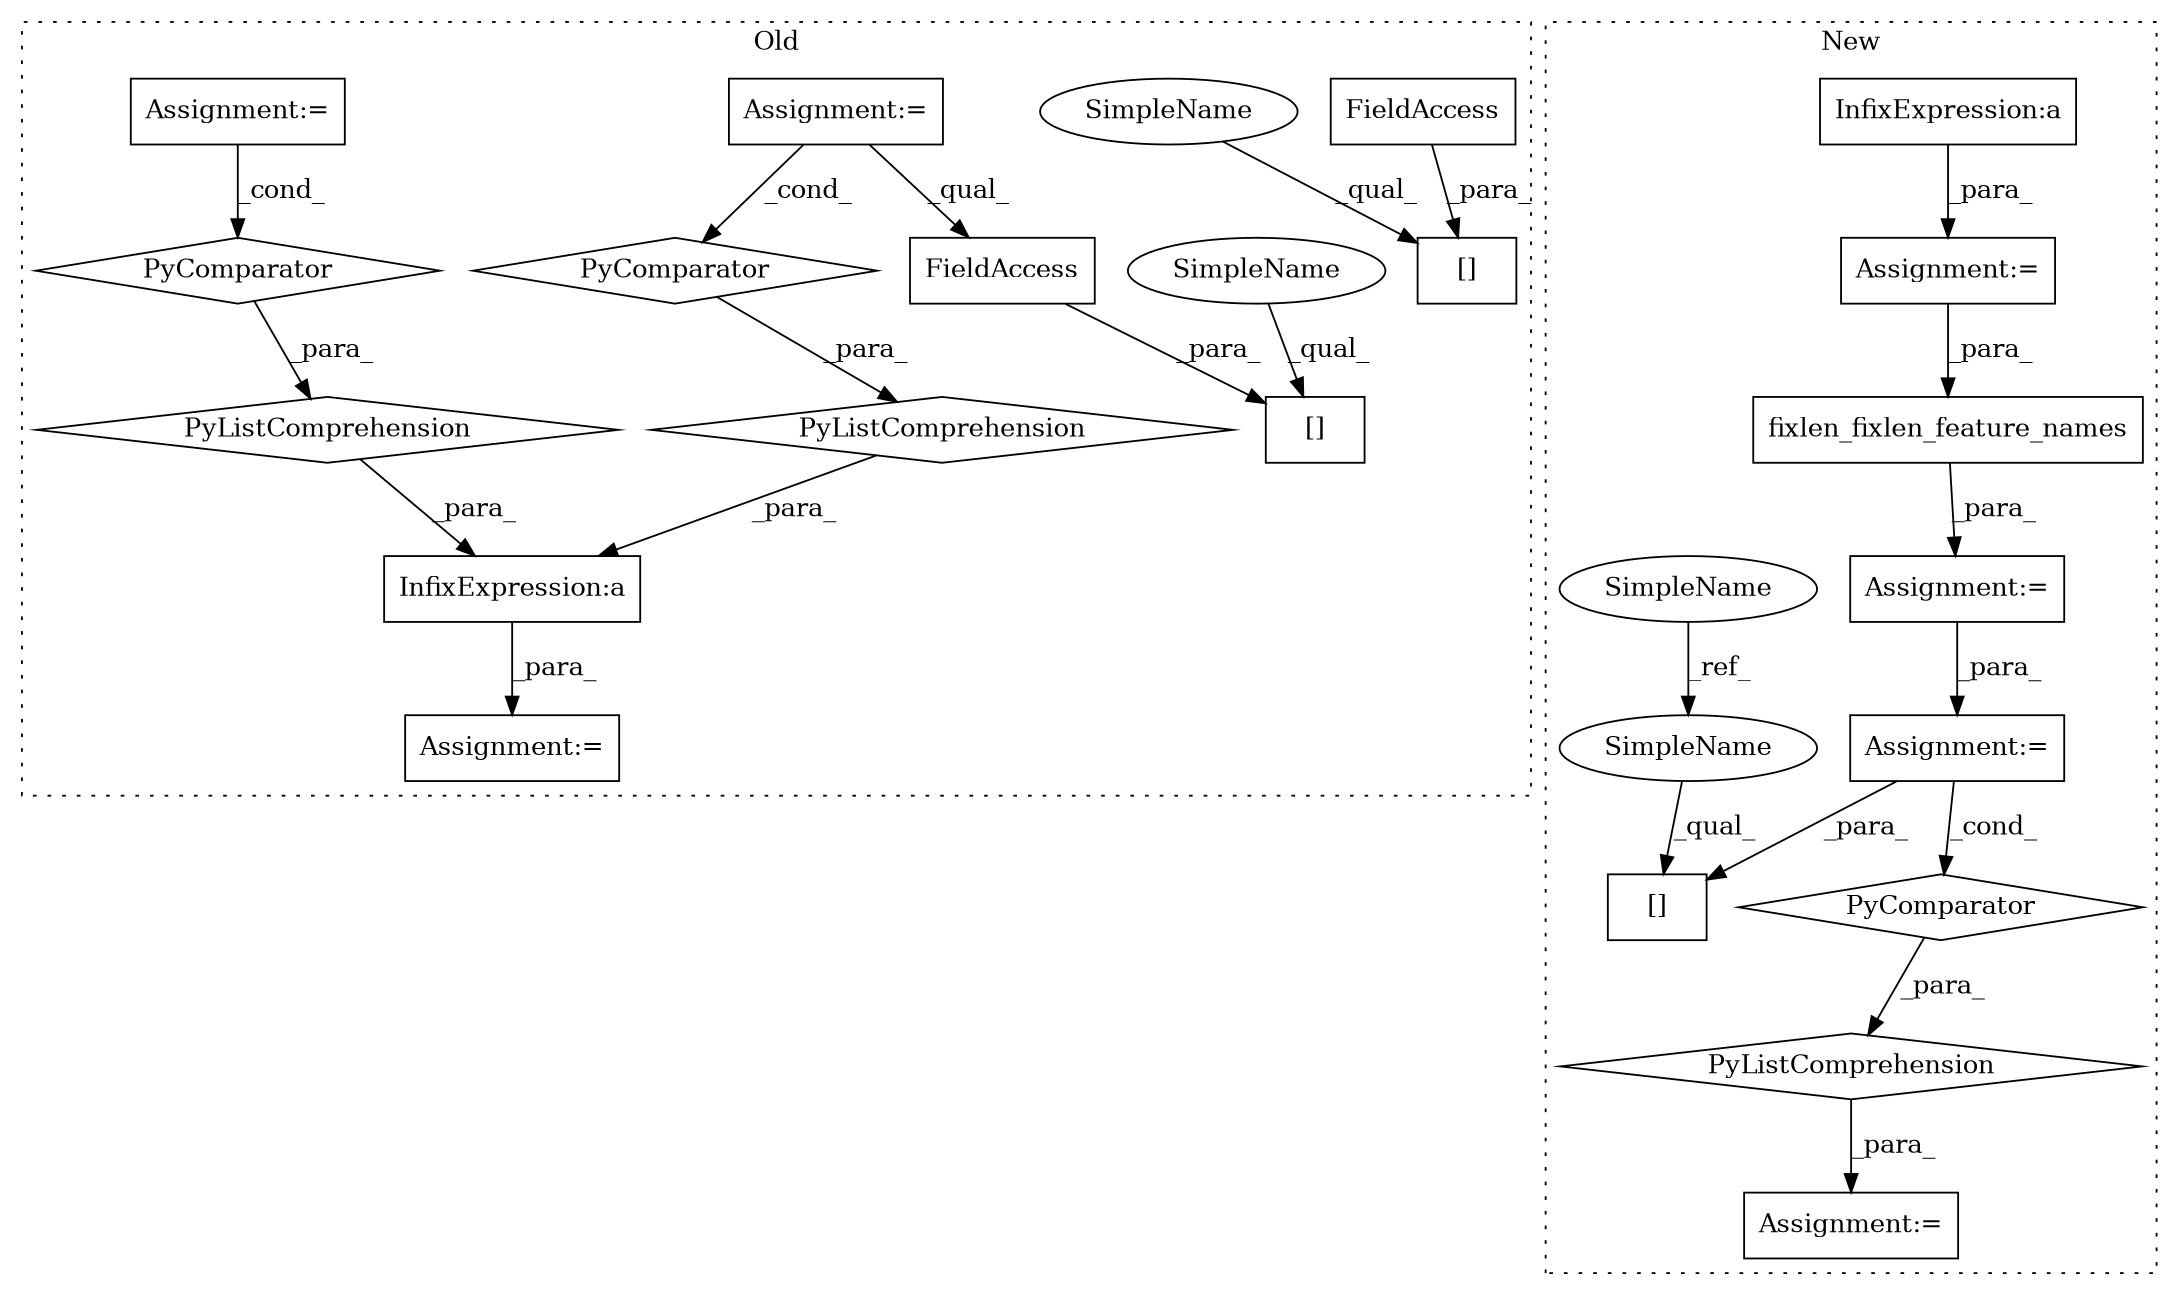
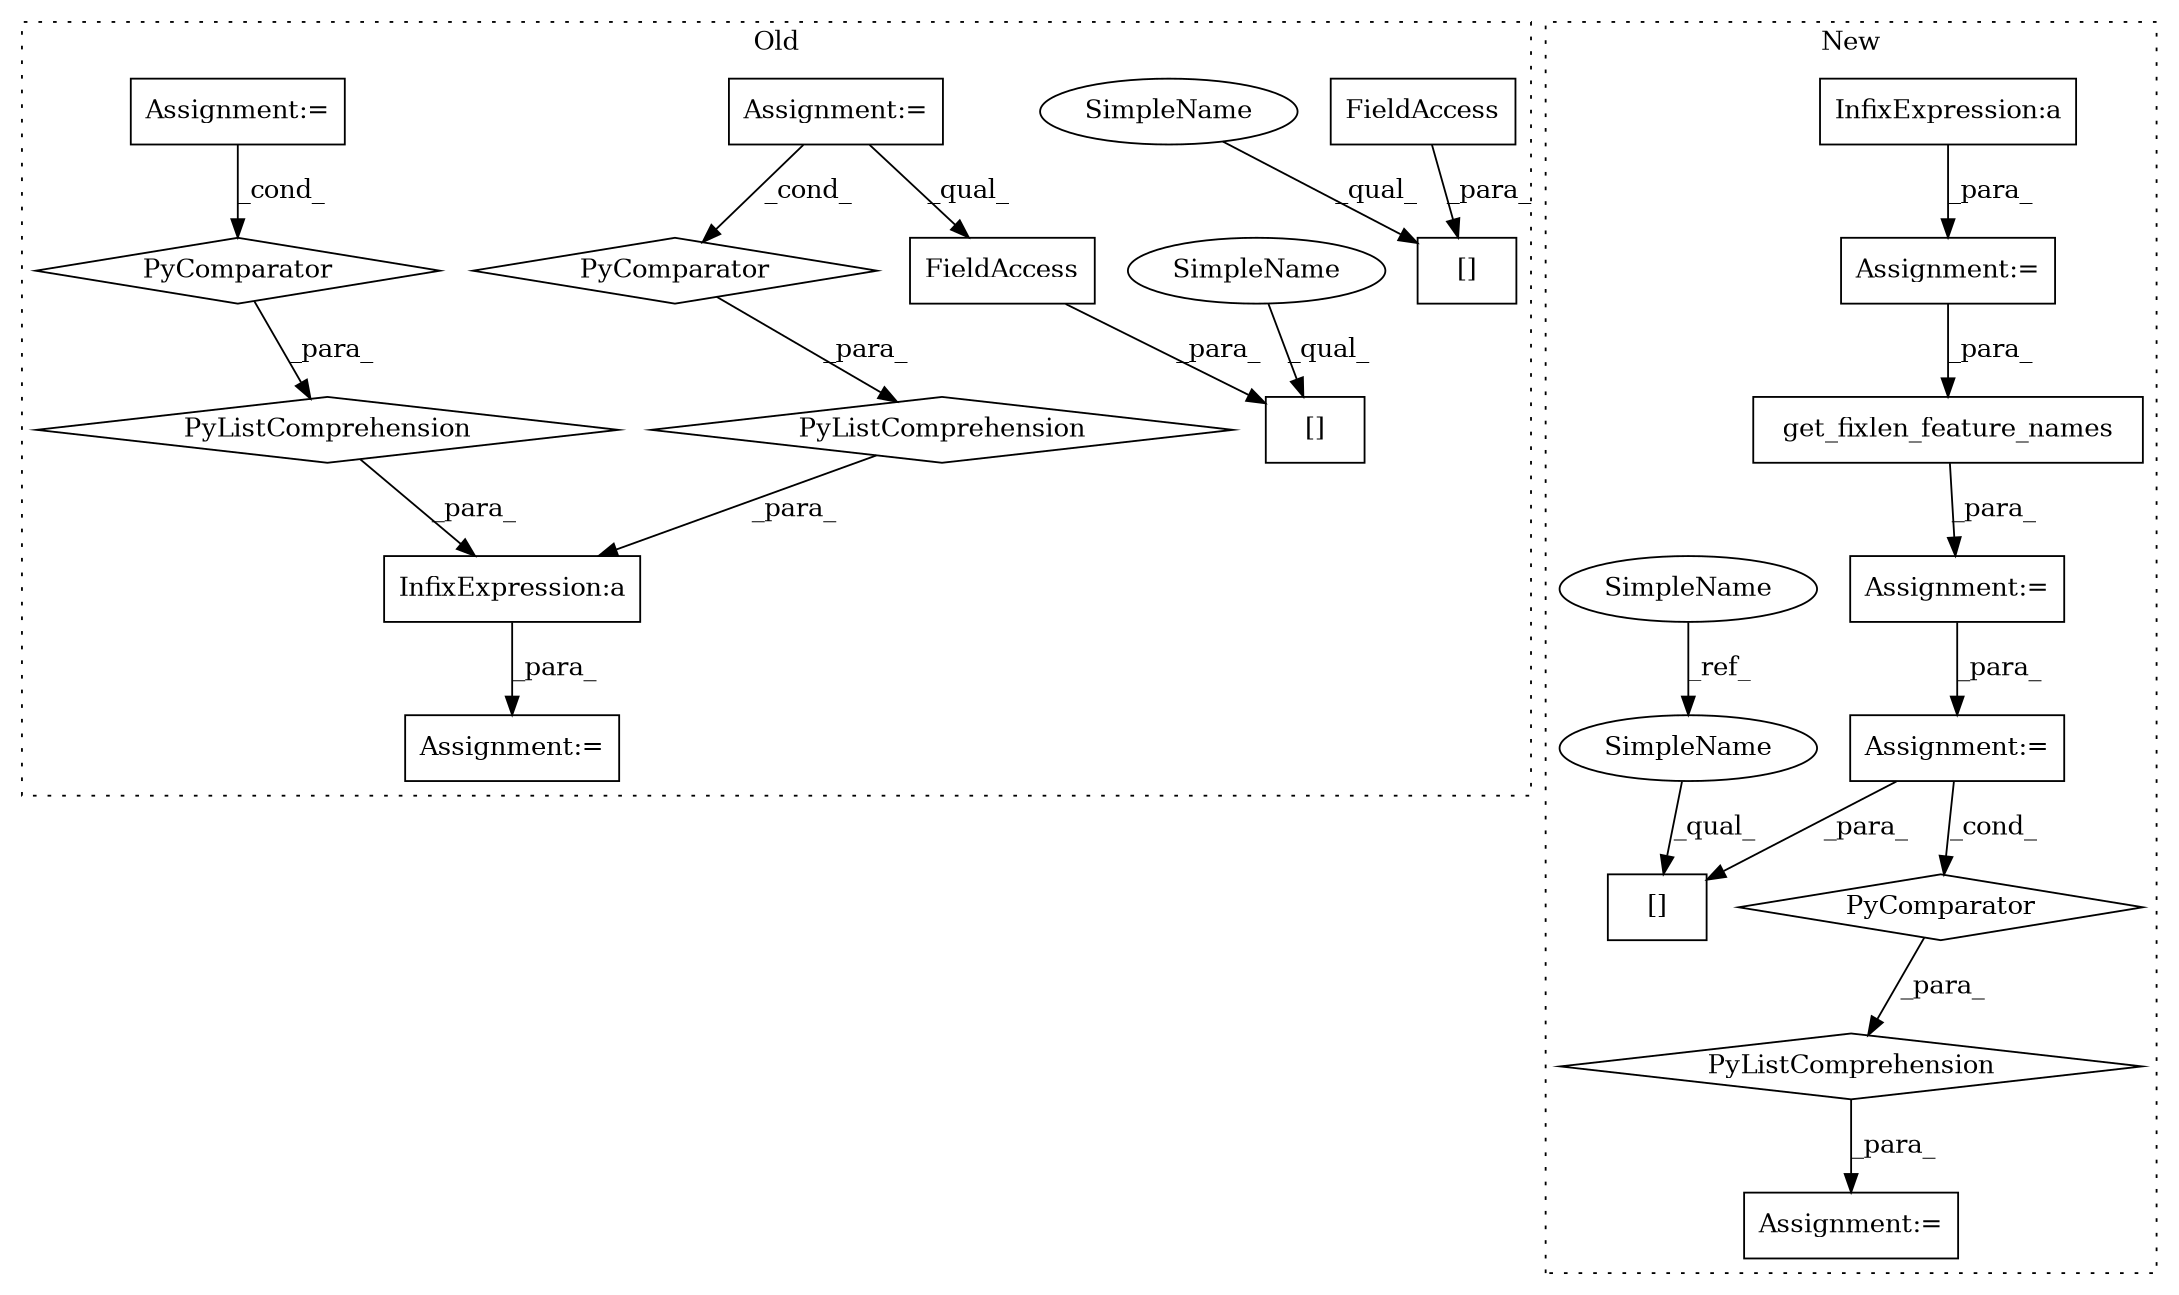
  digraph {
    node [a=7 l=12 s=1388 shape=box]
    n1 [a=2 l="13,1" label="[]" s="1304,1326"]
    n2 [a=2 l="13,1" label="[]" s="1449,1471"]
    n3 [a=22 l=9 label=FieldAccess s=1317]
    n4 [a=22 l=9 label=FieldAccess s=1462]
    n5 [l=45 label="Assignment:="]
    n6 [a=27 l=14 label="InfixExpression:a" s=1580]
    n7 [a=109 l=137 label=PyListComprehension s=1304 shape=diamond]
    n8 [a=113 l=40 label=PyComparator s=1690 shape=diamond]
    n9 [a=109 l=144 label=PyListComprehension s=1594 shape=diamond]
    n10 [a=113 l=45 label=PyComparator shape=diamond]
    n11 [l=1 label="Assignment:=" s=1290]
    n12 [l=40 label="Assignment:=" s=1690]
    n13 [a=42 label=SimpleName s=1304 shape=ellipse]
    n14 [a=42 label=SimpleName s=1449 shape=ellipse]
-   n15 [a=32 l="25,1" label=fixlen_fixlen_feature_names s="1742,1782"]
+   n15 [a=32 l="25,1" label=get_fixlen_feature_names s="1742,1782"]
    n16 [a=27 l=3 label="InfixExpression:a" s=1120]
    n17 [a=2 l="13,1" label="[]" s="1871,1888"]
    n18 [a=109 l=123 label=PyListComprehension s=1871 shape=diamond]
    n19 [a=113 l=39 label=PyComparator s=1947 shape=diamond]
    n20 [a=42 label=SimpleName s=1567 shape=ellipse]
    n21 [l=39 label="Assignment:=" s=1947]
    n22 [l=1 label="Assignment:=" s=1741]
    n23 [l=1 label="Assignment:=" s=1858]
    n24 [l=2 label="Assignment:=" s=1026]
    n25 [a=42 label=SimpleName s=1871 shape=ellipse]
    subgraph cluster_1 {
      label=Old
      style=dotted
      n1
      n2
      n3
      n4
      n5
      n6
      n7
      n8
      n9
      n10
      n11
      n12
      n13
      n14
    }
    subgraph cluster_2 {
      label=New
      style=dotted
      n15
      n16
      n17
      n18
      n19
      n20
      n21
      n22
      n23
      n24
      n25
    }
    n3 -> n1 [label=_para_]
    n4 -> n2 [label=_para_]
    n5 -> n3 [label=_qual_]
    n5 -> n10 [label=_cond_]
    n6 -> n11 [label=_para_]
    n7 -> n6 [label=_para_]
    n8 -> n9 [label=_para_]
    n9 -> n6 [label=_para_]
    n10 -> n7 [label=_para_]
    n12 -> n8 [label=_cond_]
    n13 -> n1 [label=_qual_]
    n14 -> n2 [label=_qual_]
    n15 -> n22 [label=_para_]
    n16 -> n24 [label=_para_]
    n18 -> n23 [label=_para_]
    n19 -> n18 [label=_para_]
    n20 -> n25 [label=_ref_]
    n21 -> n17 [label=_para_]
    n21 -> n19 [label=_cond_]
    n22 -> n21 [label=_para_]
    n24 -> n15 [label=_para_]
    n25 -> n17 [label=_qual_]
  }
